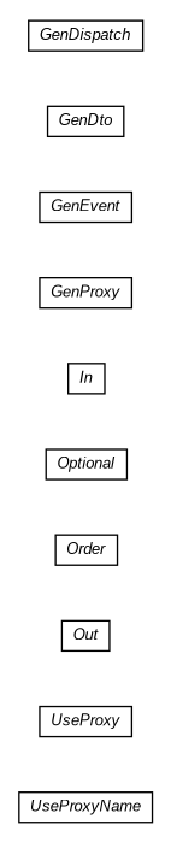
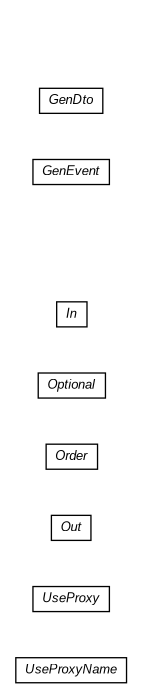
  digraph {
    nodesep=0.25
    rankdir=LR
    ranksep=0.5
    node [fontcolor=black fontname=arial fontsize=10.0 shape=plaintext]
    n1 [label=<<table title="com.gwtplatform.dispatch.annotation.UseProxyName" border="0" cellborder="1" cellspacing="0" cellpadding="2" port="p" href="./UseProxyName.html"> 		<tr><td><table border="0" cellspacing="0" cellpadding="1"> <tr><td align="center" balign="center"><font face="arial italic"> UseProxyName </font></td></tr> 		</table></td></tr> 		</table>>]
    n2 [label=<<table title="com.gwtplatform.dispatch.annotation.UseProxy" border="0" cellborder="1" cellspacing="0" cellpadding="2" port="p" href="./UseProxy.html"> 		<tr><td><table border="0" cellspacing="0" cellpadding="1"> <tr><td align="center" balign="center"><font face="arial italic"> UseProxy </font></td></tr> 		</table></td></tr> 		</table>>]
    n3 [label=<<table title="com.gwtplatform.dispatch.annotation.Out" border="0" cellborder="1" cellspacing="0" cellpadding="2" port="p" href="./Out.html"> 		<tr><td><table border="0" cellspacing="0" cellpadding="1"> <tr><td align="center" balign="center"><font face="arial italic"> Out </font></td></tr> 		</table></td></tr> 		</table>>]
    n4 [label=<<table title="com.gwtplatform.dispatch.annotation.Order" border="0" cellborder="1" cellspacing="0" cellpadding="2" port="p" href="./Order.html"> 		<tr><td><table border="0" cellspacing="0" cellpadding="1"> <tr><td align="center" balign="center"><font face="arial italic"> Order </font></td></tr> 		</table></td></tr> 		</table>>]
    n5 [label=<<table title="com.gwtplatform.dispatch.annotation.Optional" border="0" cellborder="1" cellspacing="0" cellpadding="2" port="p" href="./Optional.html"> 		<tr><td><table border="0" cellspacing="0" cellpadding="1"> <tr><td align="center" balign="center"><font face="arial italic"> Optional </font></td></tr> 		</table></td></tr> 		</table>>]
    n6 [label=<<table title="com.gwtplatform.dispatch.annotation.In" border="0" cellborder="1" cellspacing="0" cellpadding="2" port="p" href="./In.html"> 		<tr><td><table border="0" cellspacing="0" cellpadding="1"> <tr><td align="center" balign="center"><font face="arial italic"> In </font></td></tr> 		</table></td></tr> 		</table>>]
-   n7 [label=<<table title="com.gwtplatform.dispatch.annotation.GenProxy" border="0" cellborder="1" cellspacing="0" cellpadding="2" port="p" href="./GenProxy.html"> 		<tr><td><table border="0" cellspacing="0" cellpadding="1"> <tr><td align="center" balign="center"><font face="arial italic"> GenProxy </font></td></tr> 		</table></td></tr> 		</table>>]
    n8 [label=<<table title="com.gwtplatform.dispatch.annotation.GenEvent" border="0" cellborder="1" cellspacing="0" cellpadding="2" port="p" href="./GenEvent.html"> 		<tr><td><table border="0" cellspacing="0" cellpadding="1"> <tr><td align="center" balign="center"><font face="arial italic"> GenEvent </font></td></tr> 		</table></td></tr> 		</table>>]
    n9 [label=<<table title="com.gwtplatform.dispatch.annotation.GenDto" border="0" cellborder="1" cellspacing="0" cellpadding="2" port="p" href="./GenDto.html"> 		<tr><td><table border="0" cellspacing="0" cellpadding="1"> <tr><td align="center" balign="center"><font face="arial italic"> GenDto </font></td></tr> 		</table></td></tr> 		</table>>]
-   n10 [label=<<table title="com.gwtplatform.dispatch.annotation.GenDispatch" border="0" cellborder="1" cellspacing="0" cellpadding="2" port="p" href="./GenDispatch.html"> 		<tr><td><table border="0" cellspacing="0" cellpadding="1"> <tr><td align="center" balign="center"><font face="arial italic"> GenDispatch </font></td></tr> 		</table></td></tr> 		</table>>]
  }
